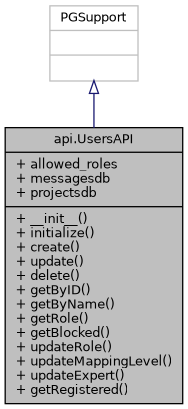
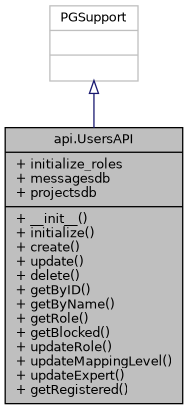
  digraph {
    node [fontname=Helvetica fontsize=10 shape=record style=filled]
-   n1 [color=black fillcolor=grey75 fontcolor=black height=0.2 label="{api.UsersAPI\n|+ allowed_roles\l+ messagesdb\l+ projectsdb\l|+ __init__()\l+ initialize()\l+ create()\l+ update()\l+ delete()\l+ getByID()\l+ getByName()\l+ getRole()\l+ getBlocked()\l+ updateRole()\l+ updateMappingLevel()\l+ updateExpert()\l+ getRegistered()\l}" width=0.4]
+   n1 [color=black fillcolor=grey75 fontcolor=black height=0.2 label="{api.UsersAPI\n|+ initialize_roles\l+ messagesdb\l+ projectsdb\l|+ __init__()\l+ initialize()\l+ create()\l+ update()\l+ delete()\l+ getByID()\l+ getByName()\l+ getRole()\l+ getBlocked()\l+ updateRole()\l+ updateMappingLevel()\l+ updateExpert()\l+ getRegistered()\l}" width=0.4]
    n2 [color=grey75 fillcolor=white height=0.2 label="{PGSupport\n||}" width=0.4]
    n2 -> n1 [arrowtail=onormal color=midnightblue dir=back fontname=Helvetica fontsize=10 labelfontname=Helvetica labelfontsize=10 style=solid]
  }
